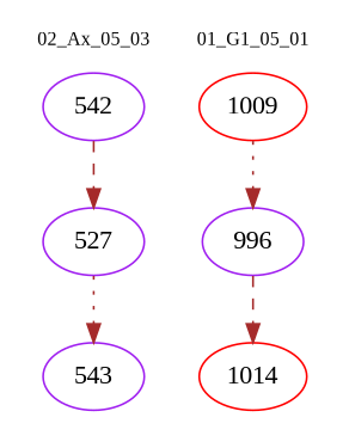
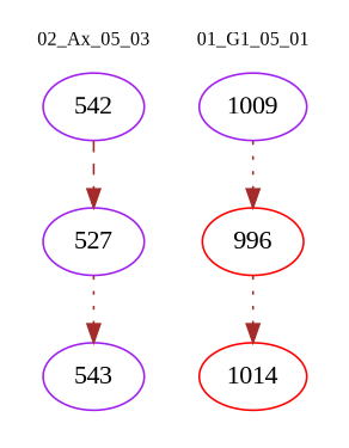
  digraph {
    fontname="Liberation Serif"
    node [color=purple fontname="Liberation Serif"]
    edge [color=brown fontname="Liberation Serif" style=dashed]
    n1 [label=542]
    n2 [label=527]
    n3 [label=543]
-   n4 [color=red label=1009]
-   n5 [label=996]
+   n4 [label=1009]
+   n5 [color=red label=996]
    n6 [color=red label=1014]
    subgraph cluster_1 {
      color=white
      fontsize=10
      label="02_Ax_05_03"
      n1
      n2
      n3
    }
    subgraph cluster_2 {
      color=white
      fontsize=10
      label="01_G1_05_01"
      n4
      n5
      n6
    }
    n1 -> n2
    n2 -> n3 [style=dotted]
    n4 -> n5 [style=dotted]
-   n5 -> n6
+   n5 -> n6 [style=dotted]
  }
